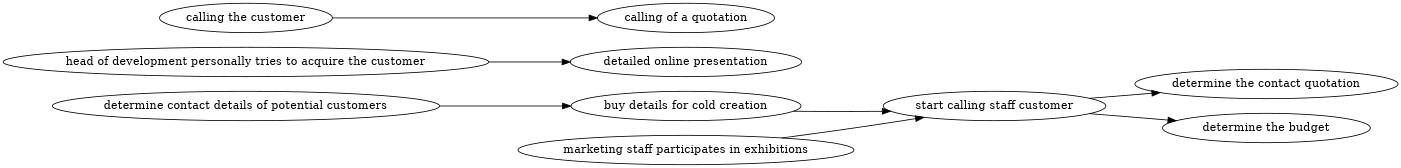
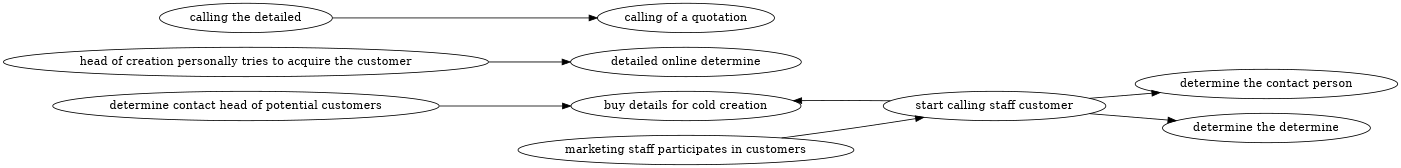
  strict digraph {
    rankdir=LR
    edge [attrs="{'type': 'flow', 'label': 'flow'}"]
-   "determine contact details of potential customers" [attrs="{'type': 'Activity', 'label': 'determine contact details of potential customers'}"]
+   "determine contact details of potential customers" [attrs="{'type': 'Activity', 'label': 'determine contact details of potential customers'}" label="determine contact head of potential customers"]
    n2 [attrs="{'type': 'Activity', 'label': 'buy details for cold calls'}" label="buy details for cold creation"]
    n3 [attrs="{'type': 'Activity', 'label': 'start calling the customer'}" label="start calling staff customer"]
-   "marketing staff participates in exhibitions" [attrs="{'type': 'Activity', 'label': 'marketing staff participates in exhibitions'}"]
-   "determine the contact person" [attrs="{'type': 'Activity', 'label': 'determine the contact person'}" label="determine the contact quotation"]
-   "determine the budget" [attrs="{'type': 'Activity', 'label': 'determine the budget'}"]
-   "head of development personally tries to acquire the customer" [attrs="{'type': 'Activity', 'label': 'head of development personally tries to acquire the customer'}"]
-   "detailed online presentation" [attrs="{'type': 'Activity', 'label': 'detailed online presentation'}"]
-   "calling the customer" [attrs="{'type': 'Activity', 'label': 'calling the customer'}"]
+   "marketing staff participates in exhibitions" [attrs="{'type': 'Activity', 'label': 'marketing staff participates in exhibitions'}" label="marketing staff participates in customers"]
+   "determine the contact person" [attrs="{'type': 'Activity', 'label': 'determine the contact person'}"]
+   "determine the budget" [attrs="{'type': 'Activity', 'label': 'determine the budget'}" label="determine the determine"]
+   "head of development personally tries to acquire the customer" [attrs="{'type': 'Activity', 'label': 'head of development personally tries to acquire the customer'}" label="head of creation personally tries to acquire the customer"]
+   "detailed online presentation" [attrs="{'type': 'Activity', 'label': 'detailed online presentation'}" label="detailed online determine"]
+   "calling the customer" [attrs="{'type': 'Activity', 'label': 'calling the customer'}" label="calling the detailed"]
    n10 [attrs="{'type': 'Activity', 'label': 'creation of a quotation'}" label="calling of a quotation"]
    "determine contact details of potential customers" -> n2
-   n2 -> n3
+   n3 -> n2
    n3 -> "determine the contact person"
    n3 -> "determine the budget"
    "marketing staff participates in exhibitions" -> n3
    "head of development personally tries to acquire the customer" -> "detailed online presentation"
    "calling the customer" -> n10
  }
